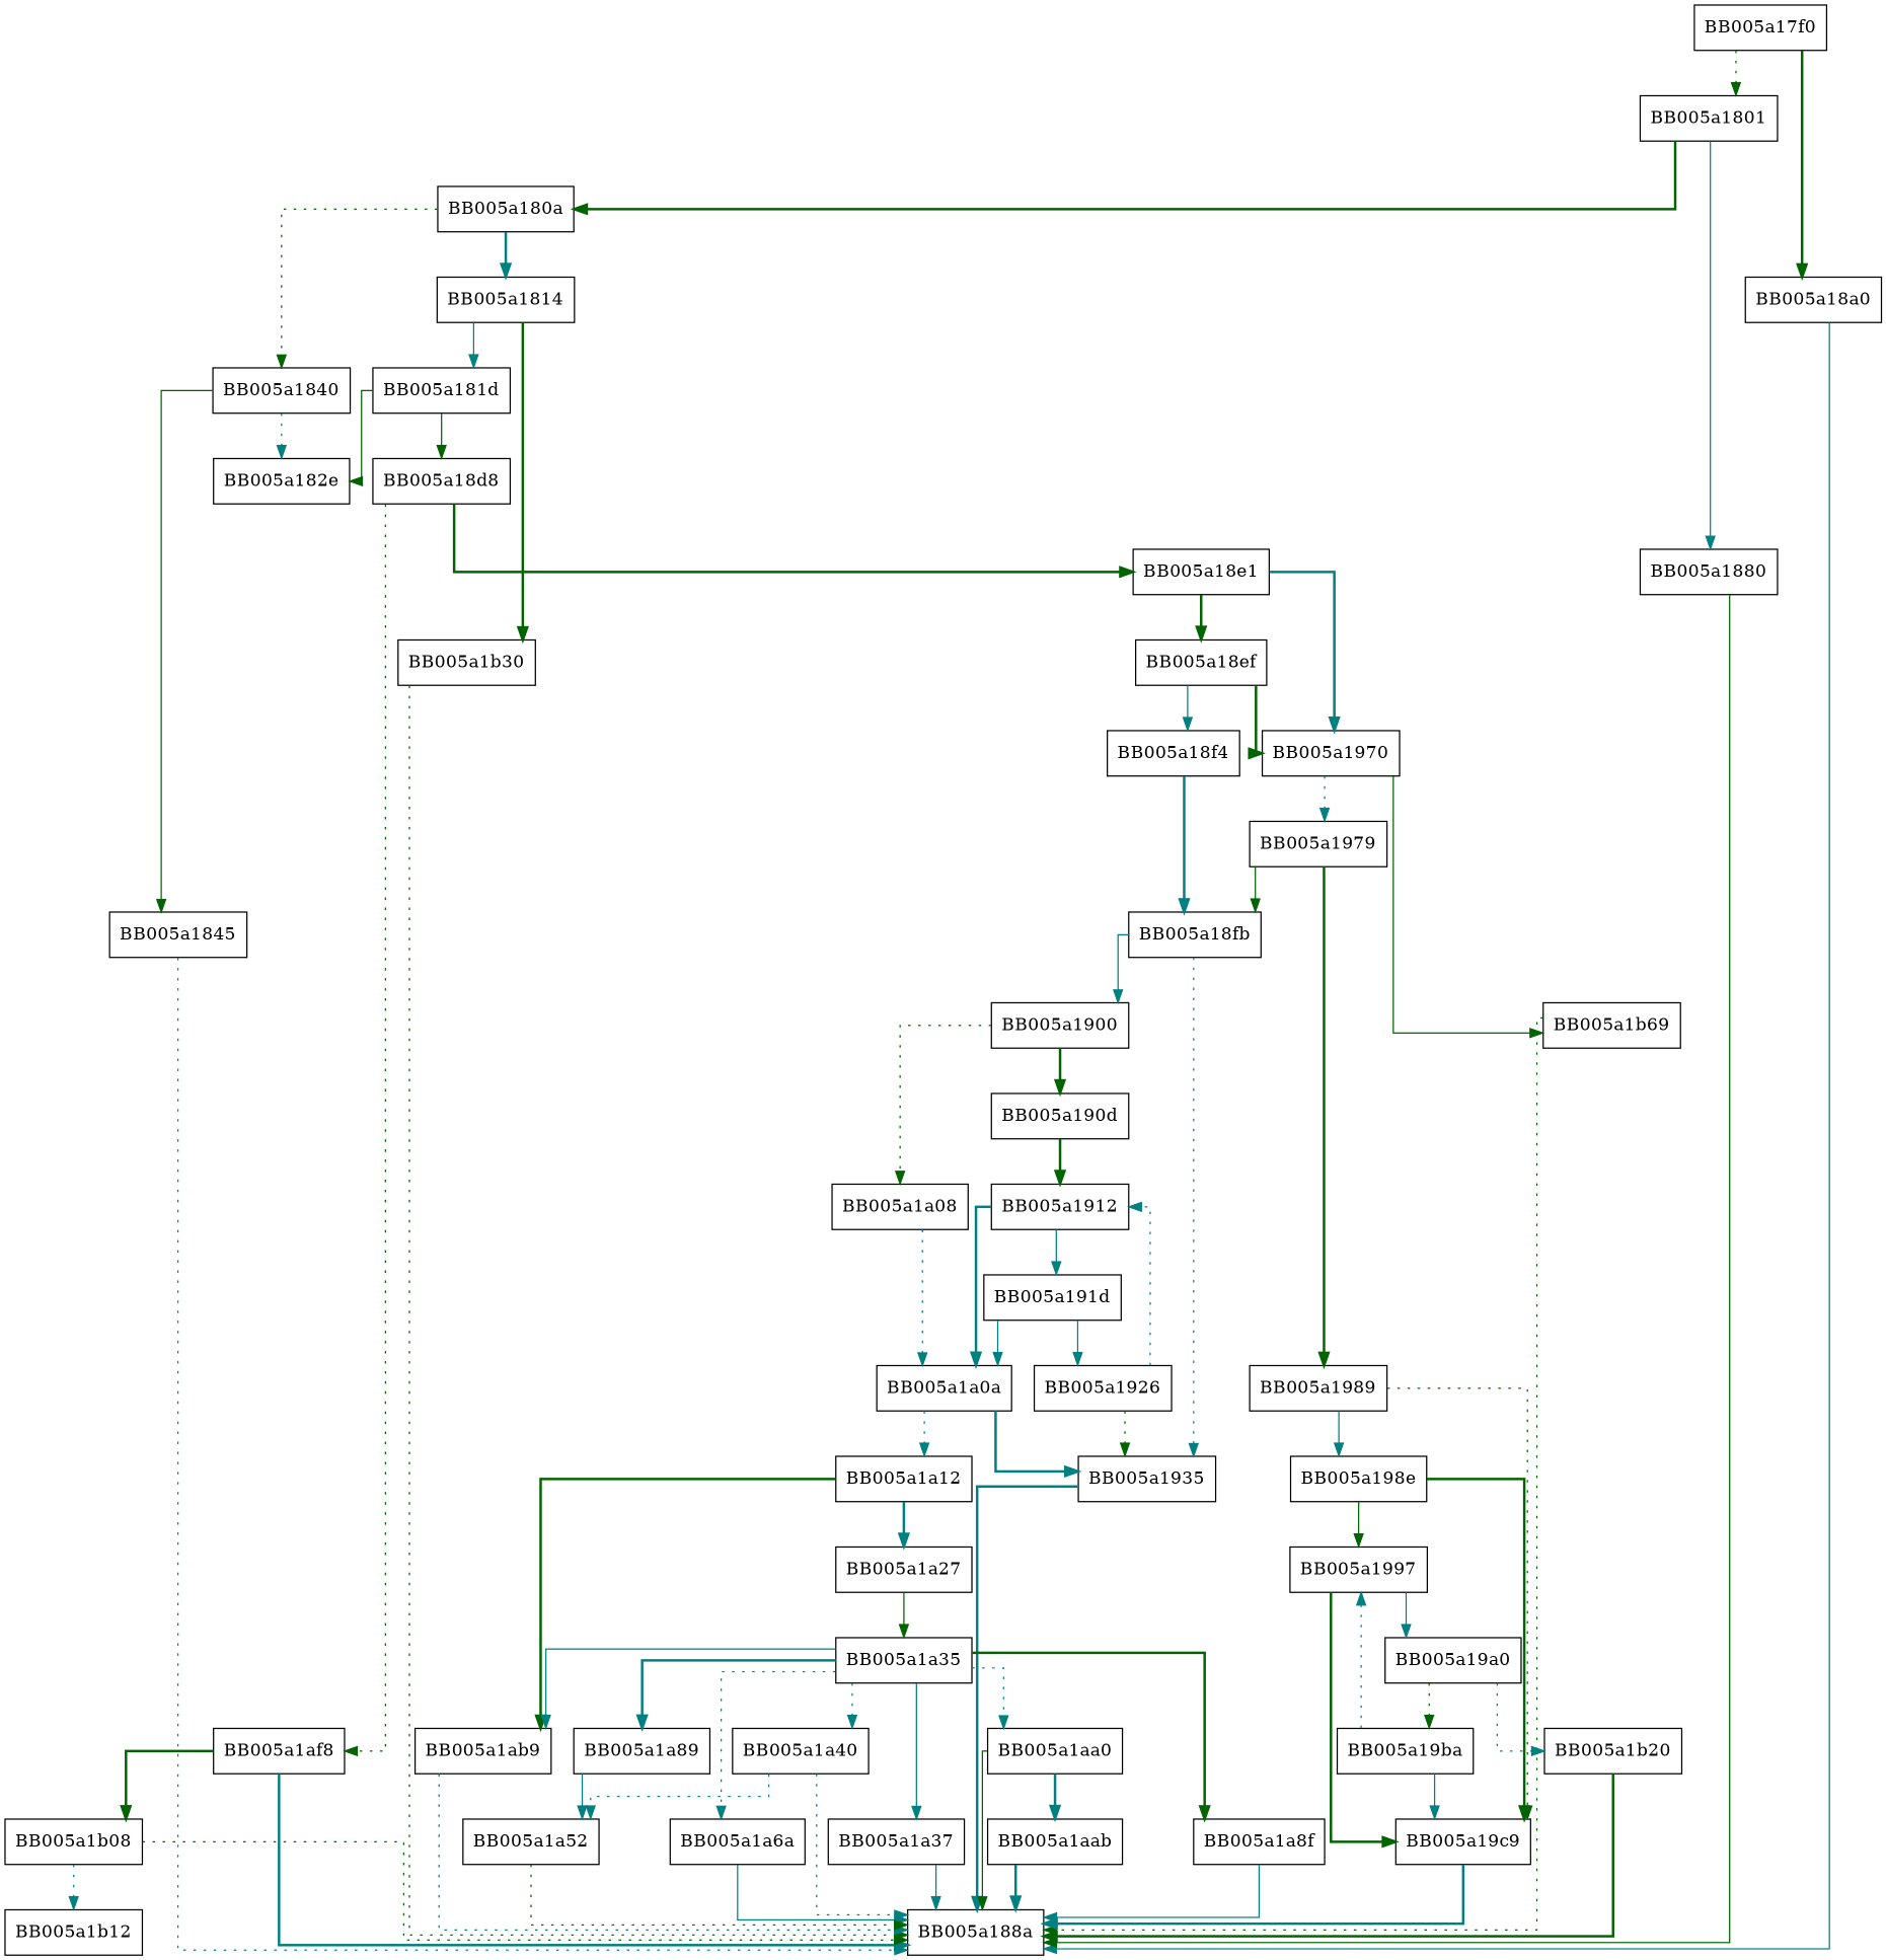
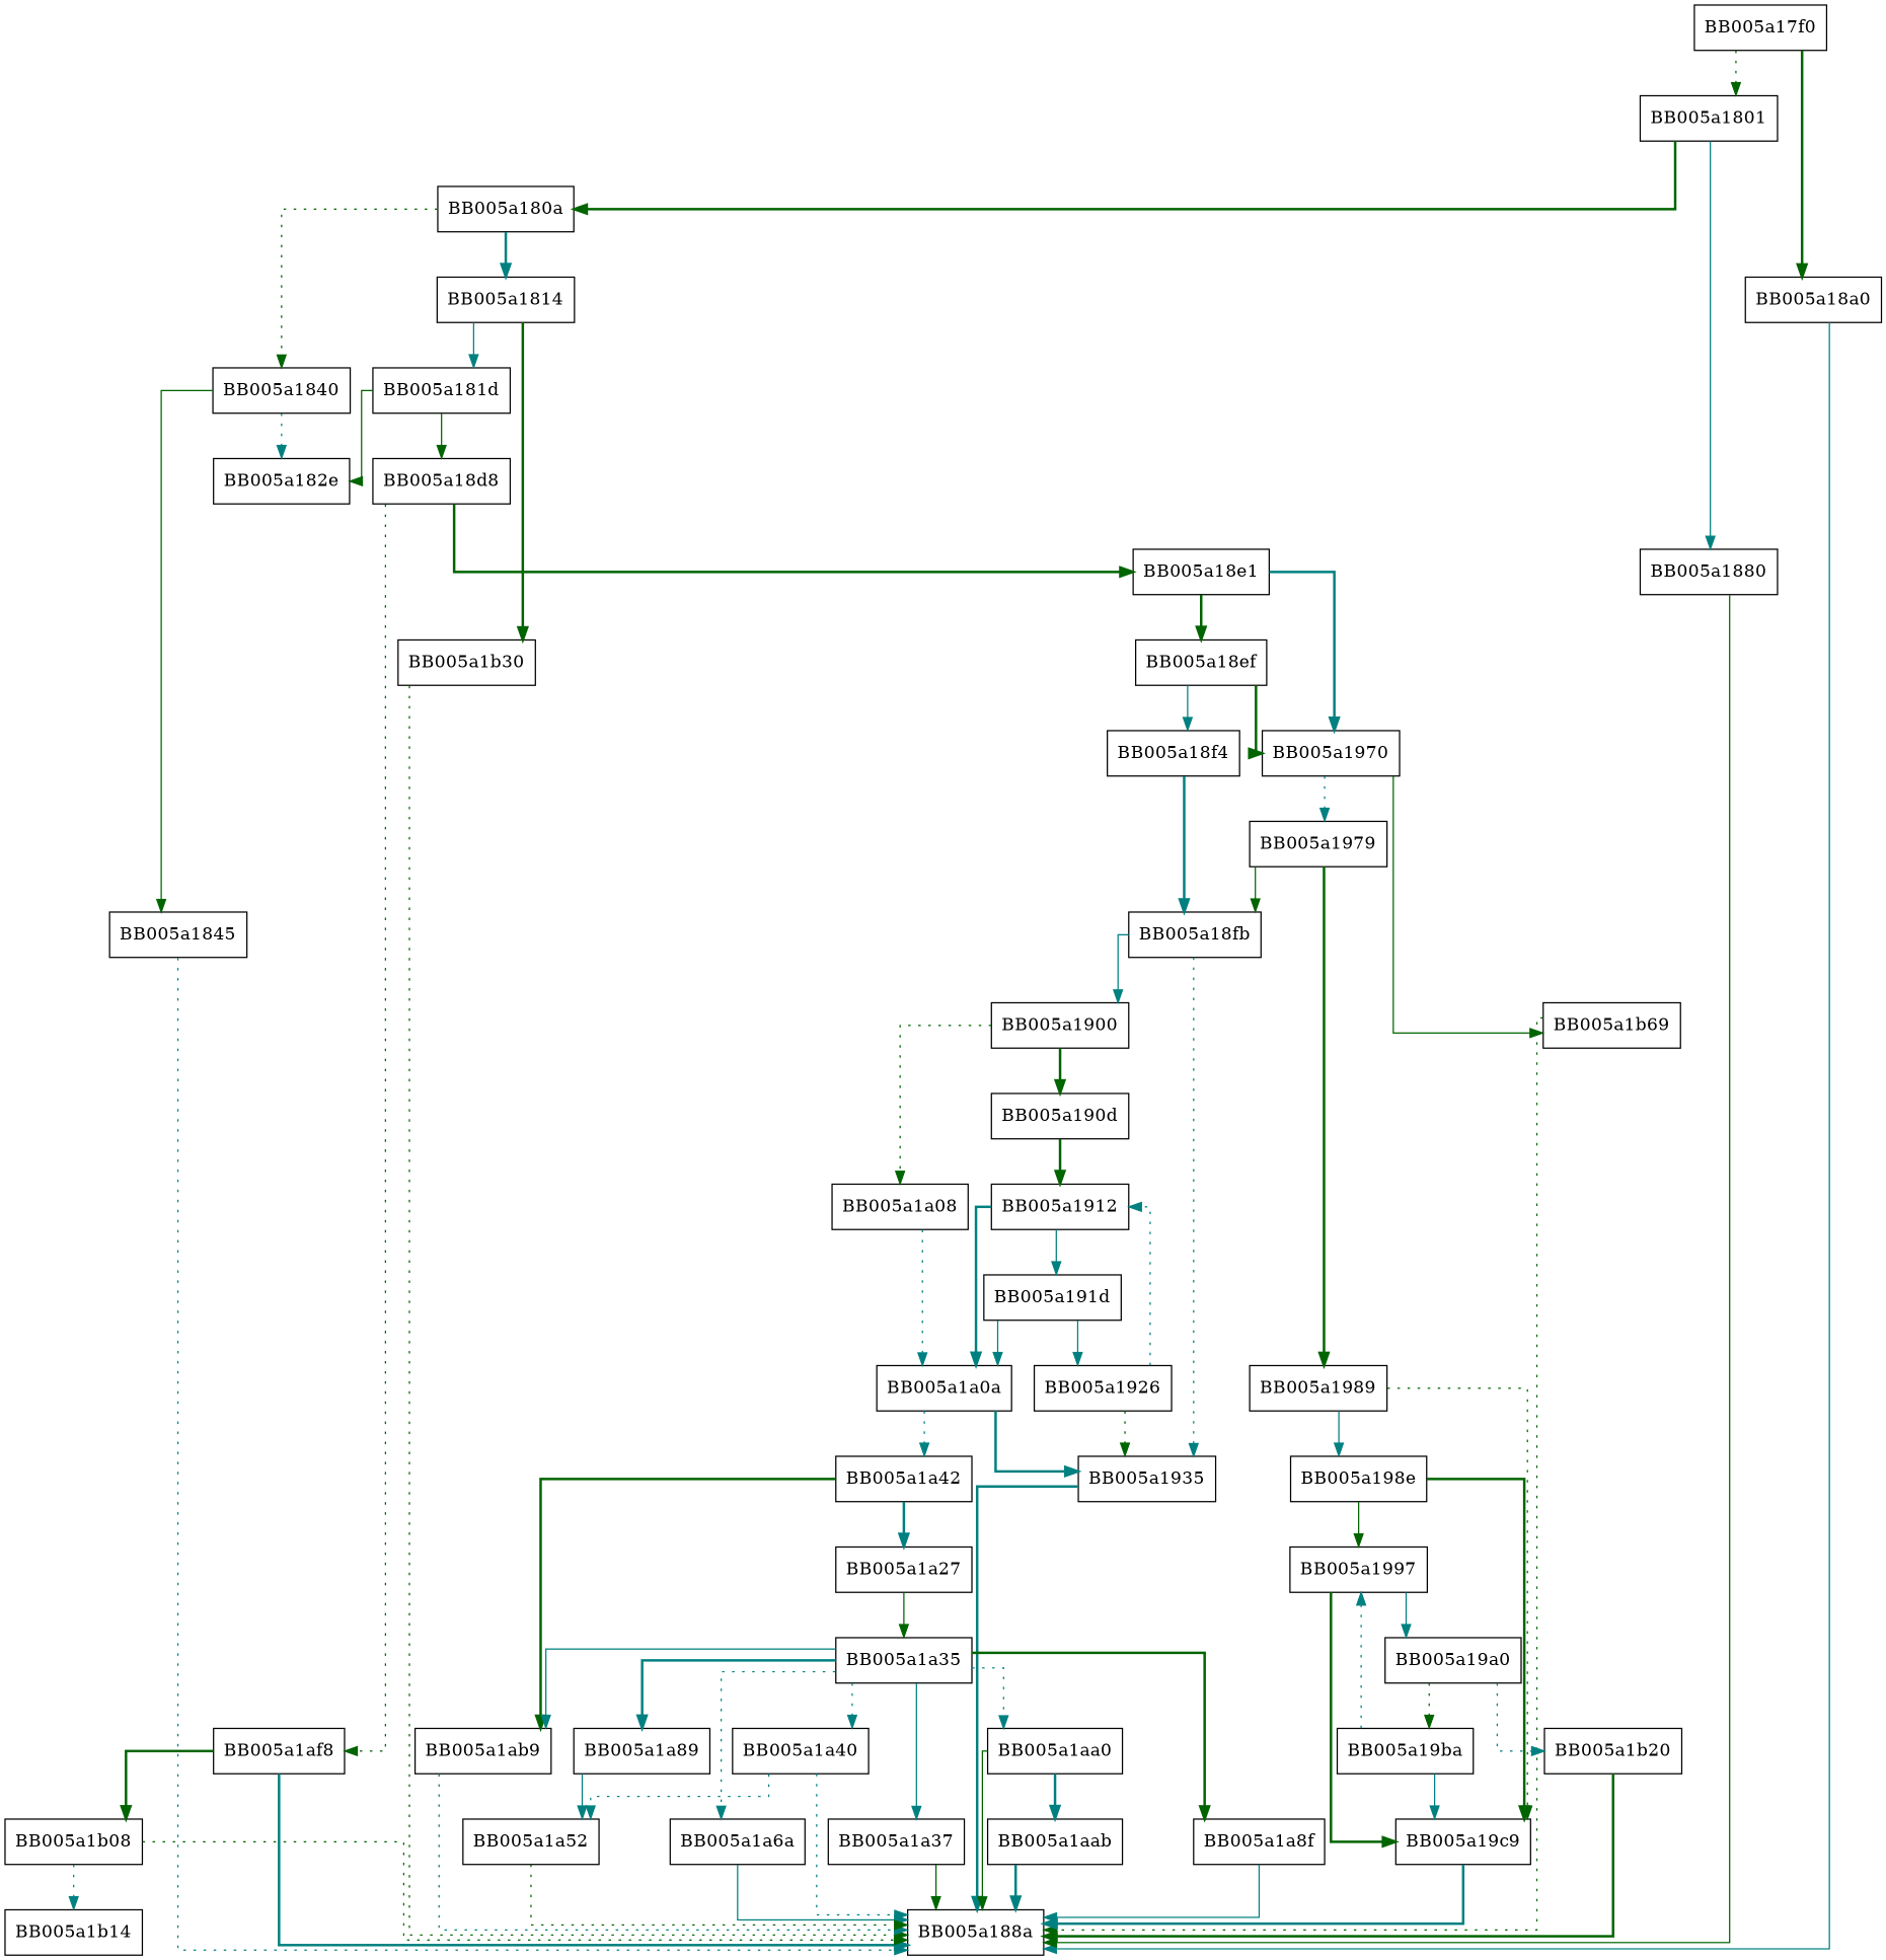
  digraph {
    splines=ortho
    node [shape=box]
    edge [color=teal style=bold]
    BB005a17f0
    BB005a18a0
    BB005a1801
    BB005a188a
    BB005a1880
    BB005a180a
    BB005a1840
    BB005a1814
    BB005a182e
    BB005a1845
    BB005a1b30
    BB005a181d
    BB005a18d8
    BB005a1af8
    BB005a18e1
    BB005a1b08
    BB005a1970
    BB005a18ef
-   BB005a1b12
+   BB005a1b12 [label=BB005a1b14]
    BB005a1b69
    BB005a1979
    BB005a18f4
    BB005a18fb
    BB005a1989
    BB005a1935
    BB005a1900
    BB005a1a08
    BB005a190d
    BB005a1a0a
    BB005a1912
-   BB005a1a12
+   BB005a1a12 [label=BB005a1a42]
    BB005a191d
    BB005a1926
    BB005a1ab9
    BB005a1a27
    BB005a19c9
    BB005a198e
    BB005a1997
    BB005a19a0
    BB005a1b20
    BB005a19ba
    BB005a1a35
    BB005a1aa0
    BB005a1a8f
    BB005a1a89
    BB005a1a6a
    BB005a1a40
    BB005a1a37
    BB005a1aab
    BB005a1a52
    BB005a17f0 -> BB005a18a0 [color=darkgreen]
    BB005a17f0 -> BB005a1801 [color=darkgreen style=dotted]
    BB005a18a0 -> BB005a188a [style=solid]
    BB005a1801 -> BB005a1880 [style=solid]
    BB005a1801 -> BB005a180a [color=darkgreen]
    BB005a1880 -> BB005a188a [color=darkgreen style=solid]
    BB005a180a -> BB005a1840 [color=darkgreen style=dotted]
    BB005a180a -> BB005a1814
    BB005a1840 -> BB005a182e [style=dotted]
    BB005a1840 -> BB005a1845 [color=darkgreen style=solid]
    BB005a1814 -> BB005a1b30 [color=darkgreen]
    BB005a1814 -> BB005a181d [style=solid]
    BB005a1845 -> BB005a188a [style=dotted]
    BB005a1b30 -> BB005a188a [color=darkgreen style=dotted]
    BB005a181d -> BB005a182e [color=darkgreen style=solid]
    BB005a181d -> BB005a18d8 [color=darkgreen style=solid]
    BB005a18d8 -> BB005a1af8 [color=darkgreen style=dotted]
    BB005a18d8 -> BB005a18e1 [color=darkgreen]
    BB005a1af8 -> BB005a188a
    BB005a1af8 -> BB005a1b08 [color=darkgreen]
    BB005a18e1 -> BB005a1970
    BB005a18e1 -> BB005a18ef [color=darkgreen]
    BB005a1b08 -> BB005a188a [color=darkgreen style=dotted]
    BB005a1b08 -> BB005a1b12 [style=dotted]
    BB005a1970 -> BB005a1b69 [color=darkgreen style=solid]
    BB005a1970 -> BB005a1979 [style=dotted]
    BB005a18ef -> BB005a1970 [color=darkgreen]
    BB005a18ef -> BB005a18f4 [style=solid]
    BB005a1b69 -> BB005a188a [color=darkgreen style=dotted]
    BB005a1979 -> BB005a18fb [color=darkgreen style=solid]
    BB005a1979 -> BB005a1989 [color=darkgreen]
    BB005a18f4 -> BB005a18fb
    BB005a18fb -> BB005a1935 [style=dotted]
    BB005a18fb -> BB005a1900 [style=solid]
    BB005a1989 -> BB005a19c9 [color=darkgreen style=dotted]
    BB005a1989 -> BB005a198e [style=solid]
    BB005a1935 -> BB005a188a
    BB005a1900 -> BB005a1a08 [color=darkgreen style=dotted]
    BB005a1900 -> BB005a190d [color=darkgreen]
    BB005a1a08 -> BB005a1a0a [style=dotted]
    BB005a190d -> BB005a1912 [color=darkgreen]
    BB005a1a0a -> BB005a1935
    BB005a1a0a -> BB005a1a12 [style=dotted]
    BB005a1912 -> BB005a1a0a
    BB005a1912 -> BB005a191d [style=solid]
    BB005a1a12 -> BB005a1ab9 [color=darkgreen]
    BB005a1a12 -> BB005a1a27
    BB005a191d -> BB005a1a0a [style=solid]
    BB005a191d -> BB005a1926 [style=solid]
    BB005a1926 -> BB005a1935 [color=darkgreen style=dotted]
    BB005a1926 -> BB005a1912 [style=dotted]
    BB005a1ab9 -> BB005a188a [style=dotted]
    BB005a1a27 -> BB005a1a35 [color=darkgreen style=solid]
    BB005a19c9 -> BB005a188a
    BB005a198e -> BB005a19c9 [color=darkgreen]
    BB005a198e -> BB005a1997 [color=darkgreen style=solid]
    BB005a1997 -> BB005a19c9 [color=darkgreen]
    BB005a1997 -> BB005a19a0 [style=solid]
    BB005a19a0 -> BB005a1b20 [style=dotted]
    BB005a19a0 -> BB005a19ba [color=darkgreen style=dotted]
    BB005a1b20 -> BB005a188a [color=darkgreen]
    BB005a19ba -> BB005a19c9 [style=solid]
    BB005a19ba -> BB005a1997 [style=dotted]
    BB005a1a35 -> BB005a1ab9 [style=solid]
    BB005a1a35 -> BB005a1aa0 [style=dotted]
    BB005a1a35 -> BB005a1a8f [color=darkgreen]
    BB005a1a35 -> BB005a1a89
    BB005a1a35 -> BB005a1a6a [style=dotted]
    BB005a1a35 -> BB005a1a40 [style=dotted]
    BB005a1a35 -> BB005a1a37 [style=solid]
    BB005a1aa0 -> BB005a188a [color=darkgreen style=solid]
    BB005a1aa0 -> BB005a1aab
    BB005a1a8f -> BB005a188a [style=solid]
    BB005a1a89 -> BB005a1a52 [style=solid]
    BB005a1a6a -> BB005a188a [style=solid]
    BB005a1a40 -> BB005a188a [style=dotted]
    BB005a1a40 -> BB005a1a52 [style=dotted]
-   BB005a1a37 -> BB005a188a [style=solid]
+   BB005a1a37 -> BB005a188a [color=darkgreen style=solid]
    BB005a1aab -> BB005a188a
    BB005a1a52 -> BB005a188a [color=darkgreen style=dotted]
  }
